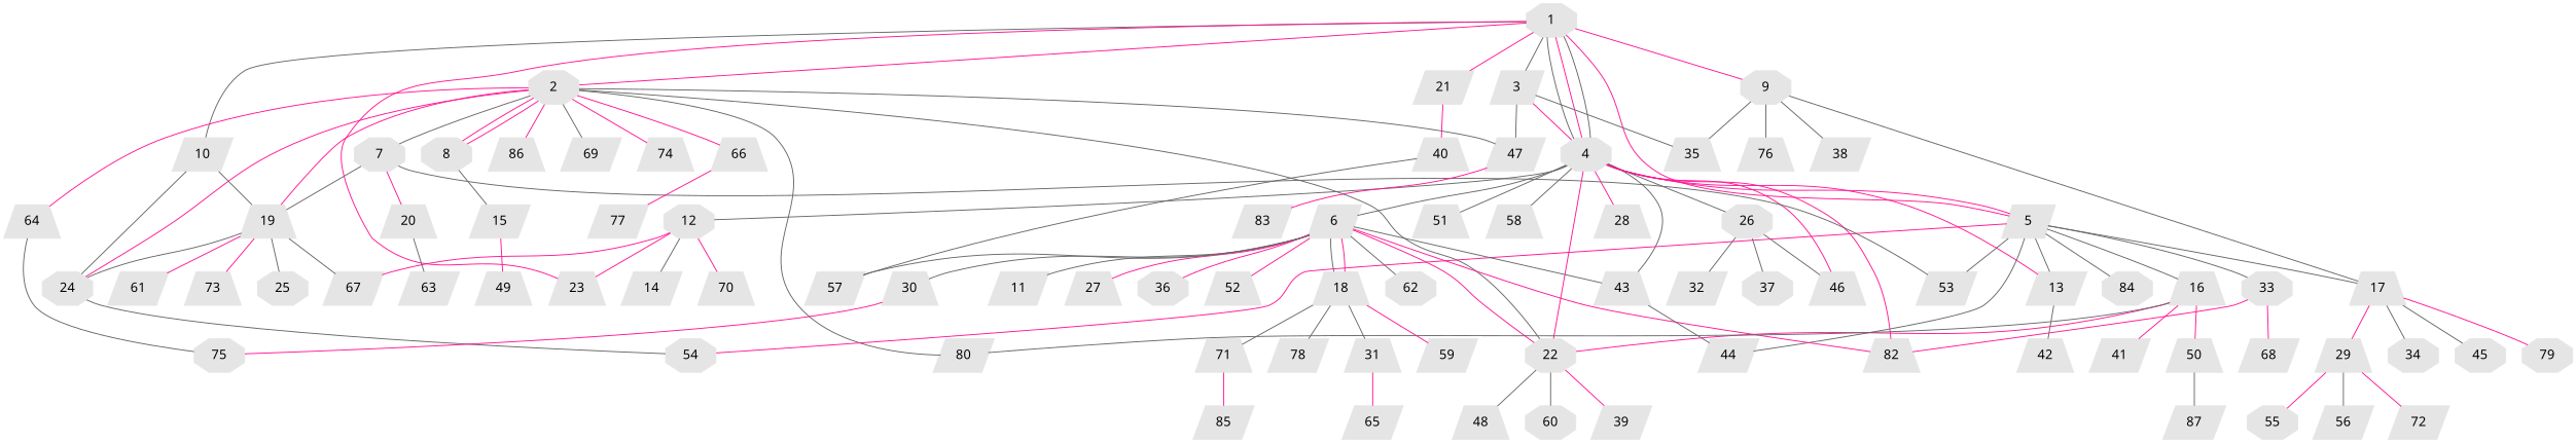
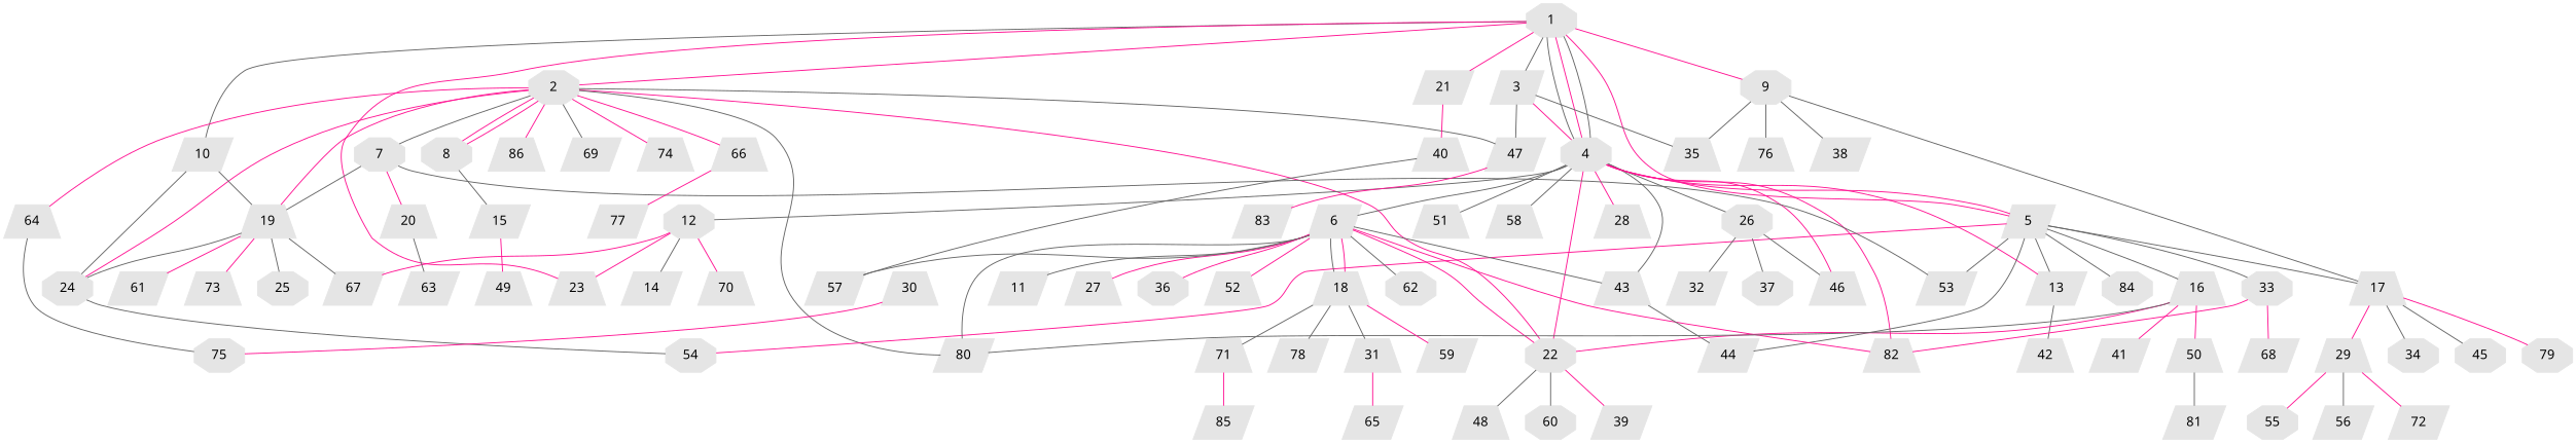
  graph {
    fontname="Noto Sans"
    node [color=gray90 fontname="Noto Sans" shape=parallelogram style=filled]
    edge [color=gray40 fontname="Noto Sans"]
    1 [shape=octagon]
    2 [shape=octagon]
    3
    4 [shape=octagon]
    5
    9 [shape=octagon]
    10
    21
    23 [shape=trapezium]
    7 [shape=octagon]
    8 [shape=octagon]
    19 [shape=trapezium]
    22 [shape=octagon]
    24 [shape=octagon]
    47
    64 [shape=trapezium]
    66 [shape=trapezium]
    69
    74 [shape=trapezium]
    80
    86 [shape=trapezium]
    35 [shape=trapezium]
    6
    12 [shape=octagon]
    13
    26 [shape=octagon]
    28 [shape=trapezium]
    43 [shape=trapezium]
    46 [shape=trapezium]
    51 [shape=trapezium]
    58 [shape=trapezium]
    82 [shape=trapezium]
    16 [shape=trapezium]
    17 [shape=trapezium]
    33 [shape=octagon]
    44
    53
    54 [shape=octagon]
    84 [shape=octagon]
    38
    76 [shape=trapezium]
    40 [shape=trapezium]
    20 [shape=trapezium]
    15
    67
    25 [shape=octagon]
    61
    73 [shape=trapezium]
    39
    48 [shape=trapezium]
    60 [shape=octagon]
    83
    75 [shape=octagon]
    77
    11
    18 [shape=trapezium]
    27 [shape=trapezium]
    30 [shape=trapezium]
    36 [shape=octagon]
    52 [shape=trapezium]
    57
    62 [shape=octagon]
    14
    70 [shape=trapezium]
    42 [shape=trapezium]
    32
    37 [shape=octagon]
    41
    50 [shape=trapezium]
    29 [shape=trapezium]
    34 [shape=octagon]
    45 [shape=octagon]
    79 [shape=octagon]
    68
    31 [shape=trapezium]
    59
    71 [shape=trapezium]
    78
    63
    49 [shape=trapezium]
-   81 [label=87]
+   81
    55 [shape=octagon]
    56
    72
    65
    85
    1 -- 2 [color=deeppink]
    1 -- 3
    1 -- 4
    1 -- 4 [color=deeppink]
    1 -- 4
    1 -- 5 [color=deeppink]
    1 -- 9 [color=deeppink]
    1 -- 10
    1 -- 21 [color=deeppink]
    1 -- 23 [color=deeppink]
    2 -- 7
    2 -- 8 [color=deeppink]
    2 -- 8 [color=deeppink]
    2 -- 19 [color=deeppink]
-   2 -- 22
+   2 -- 22 [color=deeppink]
    2 -- 24 [color=deeppink]
    2 -- 47
    2 -- 64 [color=deeppink]
    2 -- 66 [color=deeppink]
    2 -- 69
    2 -- 74 [color=deeppink]
    2 -- 80
    2 -- 86 [color=deeppink]
    3 -- 4 [color=deeppink]
    3 -- 47
    3 -- 35
    4 -- 5 [color=deeppink]
    4 -- 22 [color=deeppink]
    4 -- 6
    4 -- 12
    4 -- 13 [color=deeppink]
    4 -- 26
    4 -- 28 [color=deeppink]
    4 -- 43
    4 -- 46 [color=deeppink]
    4 -- 51
    4 -- 58
    4 -- 82 [color=deeppink]
    5 -- 13
    5 -- 16
    5 -- 17
    5 -- 33
    5 -- 44
    5 -- 53
    5 -- 54 [color=deeppink]
    5 -- 84
    9 -- 35
    9 -- 17
    9 -- 38
    9 -- 76
    10 -- 19
    10 -- 24
    21 -- 40 [color=deeppink]
    7 -- 19
    7 -- 53
    7 -- 20 [color=deeppink]
    8 -- 15
    19 -- 24
    19 -- 67
    19 -- 25
    19 -- 61 [color=deeppink]
    19 -- 73 [color=deeppink]
    22 -- 39 [color=deeppink]
    22 -- 48
    22 -- 60
    24 -- 54
    47 -- 83 [color=deeppink]
    64 -- 75
    66 -- 77 [color=deeppink]
    6 -- 22 [color=deeppink]
    6 -- 43
    6 -- 82 [color=deeppink]
    6 -- 11
    6 -- 18
    6 -- 18 [color=deeppink]
    6 -- 27 [color=deeppink]
-   6 -- 30
+   6 -- 80
    6 -- 36 [color=deeppink]
    6 -- 52 [color=deeppink]
    6 -- 57
    6 -- 62
    12 -- 23 [color=deeppink]
    12 -- 67 [color=deeppink]
    12 -- 14
    12 -- 70 [color=deeppink]
    13 -- 42
    26 -- 46
    26 -- 32
    26 -- 37
    43 -- 44
    16 -- 22 [color=deeppink]
    16 -- 80
    16 -- 41 [color=deeppink]
    16 -- 50 [color=deeppink]
    17 -- 29 [color=deeppink]
    17 -- 34
    17 -- 45
    17 -- 79 [color=deeppink]
    33 -- 82 [color=deeppink]
    33 -- 68 [color=deeppink]
    40 -- 57
    20 -- 63
    15 -- 49 [color=deeppink]
    18 -- 31
    18 -- 59 [color=deeppink]
    18 -- 71
    18 -- 78
    30 -- 75 [color=deeppink]
    50 -- 81
    29 -- 55 [color=deeppink]
    29 -- 56
    29 -- 72 [color=deeppink]
    31 -- 65 [color=deeppink]
    71 -- 85 [color=deeppink]
  }
